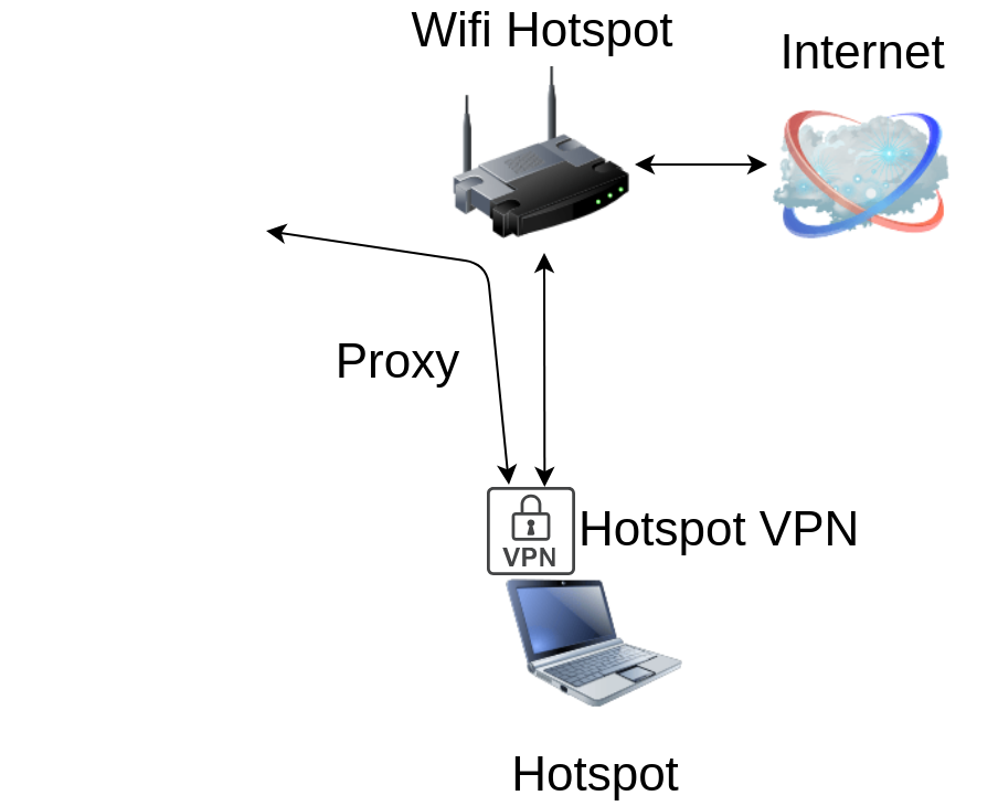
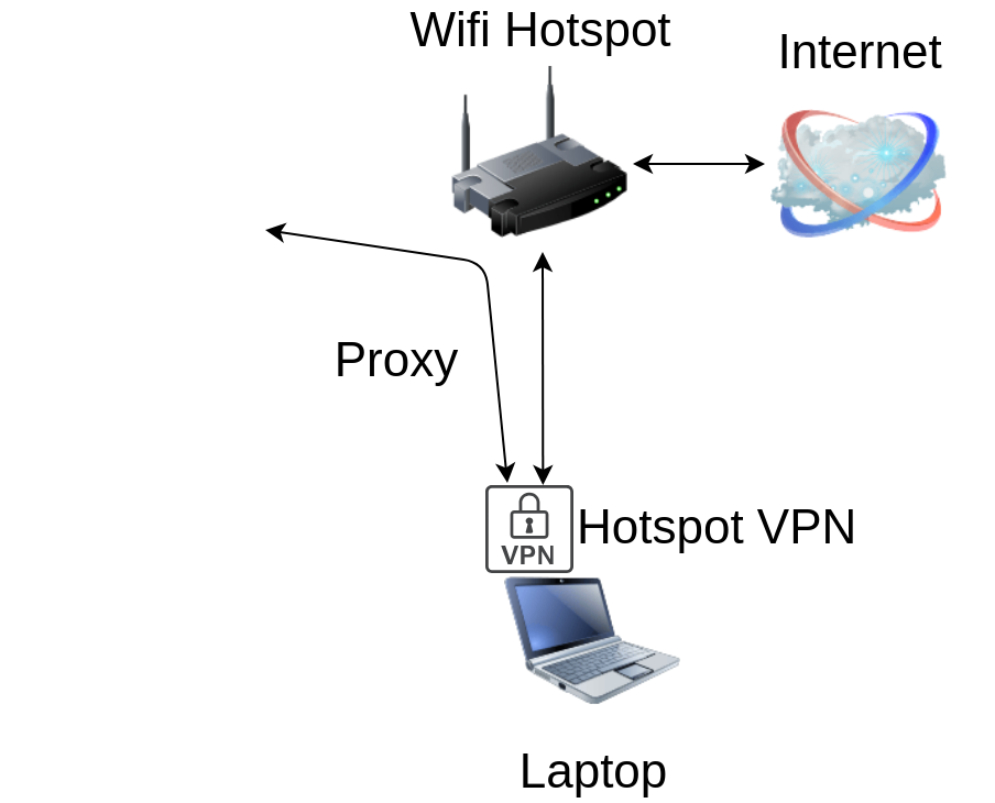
  <mxCell id="0" />
  <mxCell id="1" parent="0" />
  <mxCell id="2" value="Wifi Hotspot" style="image;html=1;labelBackgroundColor=#ffffff;image=img/lib/clip_art/networking/Wireless_Router_128x128.png;rounded=1;shadow=0;comic=0;strokeWidth=2;fontSize=22;align=center;labelPosition=center;verticalLabelPosition=top;verticalAlign=bottom;" parent="1" vertex="1"><mxGeometry x="205" y="20" width="80" height="80" as="geometry" /></mxCell>
  <mxCell id="3" value="Internet" style="image;html=1;labelBackgroundColor=#ffffff;image=img/lib/clip_art/networking/Cloud_128x128.png;rounded=1;shadow=0;comic=0;strokeWidth=2;fontSize=22;labelPosition=center;verticalLabelPosition=top;align=center;verticalAlign=bottom;" parent="1" vertex="1"><mxGeometry x="350" y="30" width="80" height="80" as="geometry" /></mxCell>
- <mxCell id="4" value="Hotspot" style="image;html=1;labelBackgroundColor=#ffffff;image=img/lib/clip_art/computers/Netbook_128x128.png;rounded=1;shadow=0;comic=0;strokeColor=#000000;strokeWidth=2;fillColor=#FFFFFF;fontSize=22;fontColor=#000000;" parent="1" vertex="1"><mxGeometry x="229" y="242" width="80" height="80" as="geometry" /></mxCell>
+ <mxCell id="4" value="Laptop" style="image;html=1;labelBackgroundColor=#ffffff;image=img/lib/clip_art/computers/Netbook_128x128.png;rounded=1;shadow=0;comic=0;strokeColor=#000000;strokeWidth=2;fillColor=#FFFFFF;fontSize=22;fontColor=#000000;" parent="1" vertex="1"><mxGeometry x="229" y="242" width="80" height="80" as="geometry" /></mxCell>
  <mxCell id="5" value="" style="endArrow=classic;startArrow=classic;html=1;" parent="1" edge="1"><mxGeometry width="50" height="50" relative="1" as="geometry"><mxPoint x="246.175" y="211" as="sourcePoint" /><mxPoint x="246" y="105" as="targetPoint" /></mxGeometry></mxCell>
  <mxCell id="6" value="" style="shape=image;html=1;verticalAlign=top;verticalLabelPosition=bottom;labelBackgroundColor=#ffffff;imageAspect=0;aspect=fixed;image=https://cdn4.iconfinder.com/data/icons/smart-phones-technologies/128/android-phone-color.png" parent="1" vertex="1"><mxGeometry x="20" y="20" width="110" height="110" as="geometry" /></mxCell>
  <mxCell id="7" value="" style="endArrow=classic;startArrow=classic;html=1;" parent="1" edge="1"><mxGeometry width="50" height="50" relative="1" as="geometry"><mxPoint x="120" y="95" as="sourcePoint" /><mxPoint x="230" y="210" as="targetPoint" /><Array as="points"><mxPoint x="220" y="110" /></Array></mxGeometry></mxCell>
  <mxCell id="8" value="" style="endArrow=classic;startArrow=classic;html=1;" parent="1" edge="1"><mxGeometry width="50" height="50" relative="1" as="geometry"><mxPoint x="287" y="65" as="sourcePoint" /><mxPoint x="347" y="65" as="targetPoint" /></mxGeometry></mxCell>
  <mxCell id="9" value="Proxy" style="text;html=1;strokeColor=none;fillColor=none;align=center;verticalAlign=middle;whiteSpace=wrap;rounded=0;fontSize=22;" parent="1" vertex="1"><mxGeometry x="160" y="145" width="40" height="20" as="geometry" /></mxCell>
  <mxCell id="10" value="&lt;font&gt;&lt;font style=&quot;font-size: 22px&quot;&gt;Hotspot VPN&lt;/font&gt;&lt;br&gt;&lt;/font&gt;" style="pointerEvents=1;shadow=0;dashed=0;html=1;strokeColor=none;fillColor=#434445;aspect=fixed;labelPosition=right;verticalLabelPosition=middle;verticalAlign=middle;align=left;outlineConnect=0;shape=mxgraph.vvd.vpn;" vertex="1" parent="1"><mxGeometry x="220" y="211" width="40" height="40" as="geometry" /></mxCell>
  <mxCell id="11" value="" style="shape=image;html=1;verticalAlign=top;verticalLabelPosition=bottom;labelBackgroundColor=#ffffff;imageAspect=0;aspect=fixed;image=https://cdn2.iconfinder.com/data/icons/ios-7-style-metro-ui-icons/128/MetroUI_Security_Denied.png" vertex="1" parent="1"><mxGeometry x="210" y="155" width="28" height="28" as="geometry" /></mxCell>
